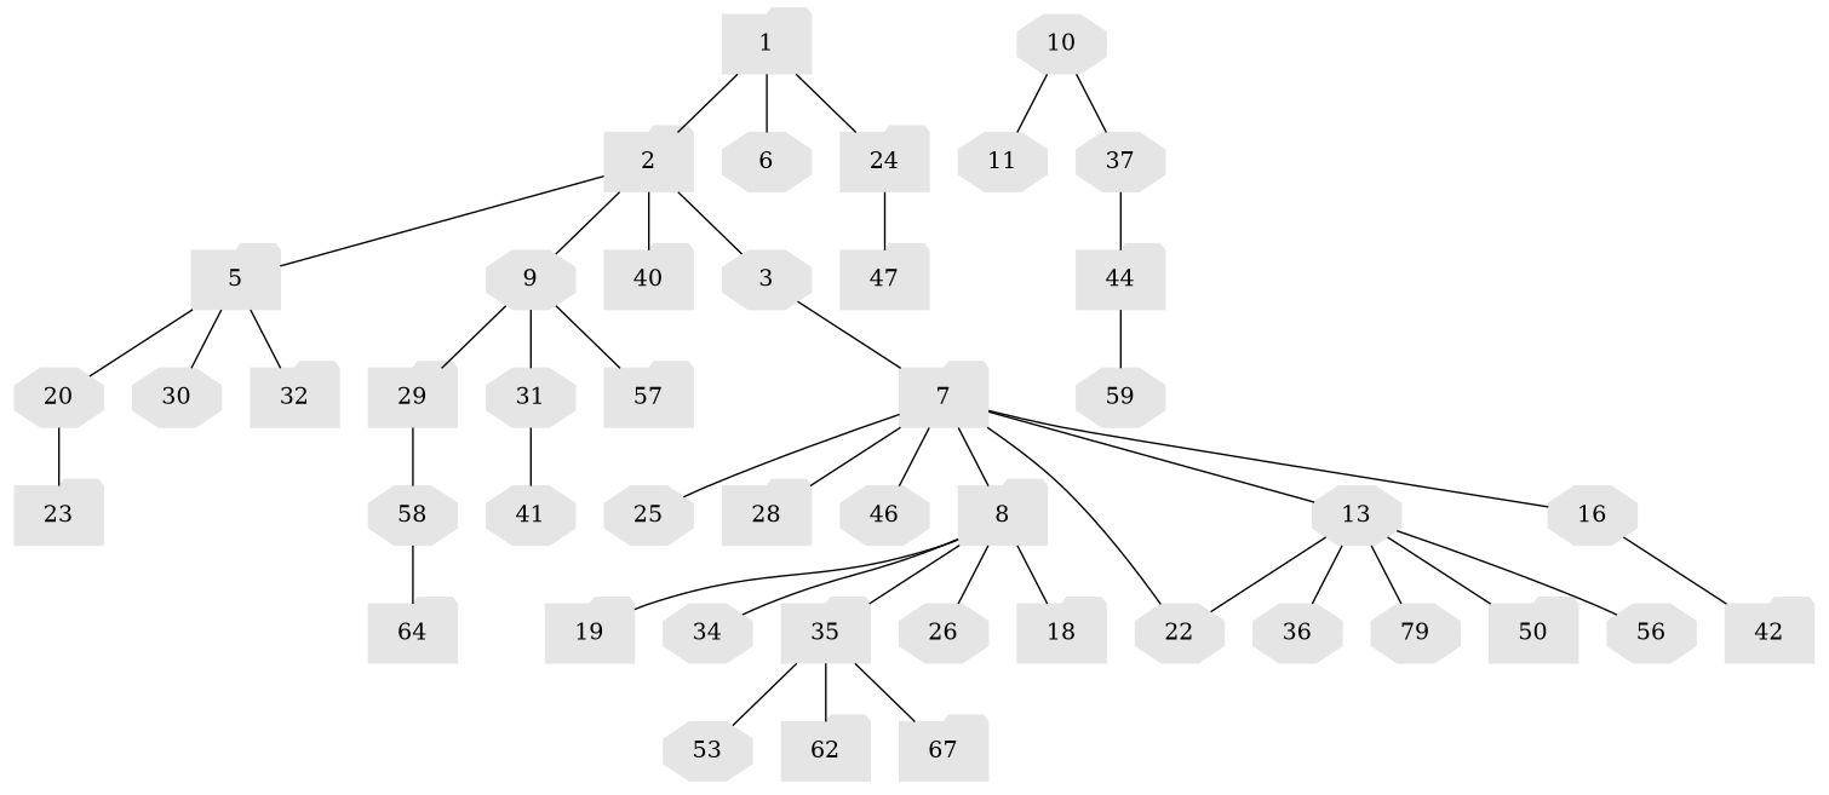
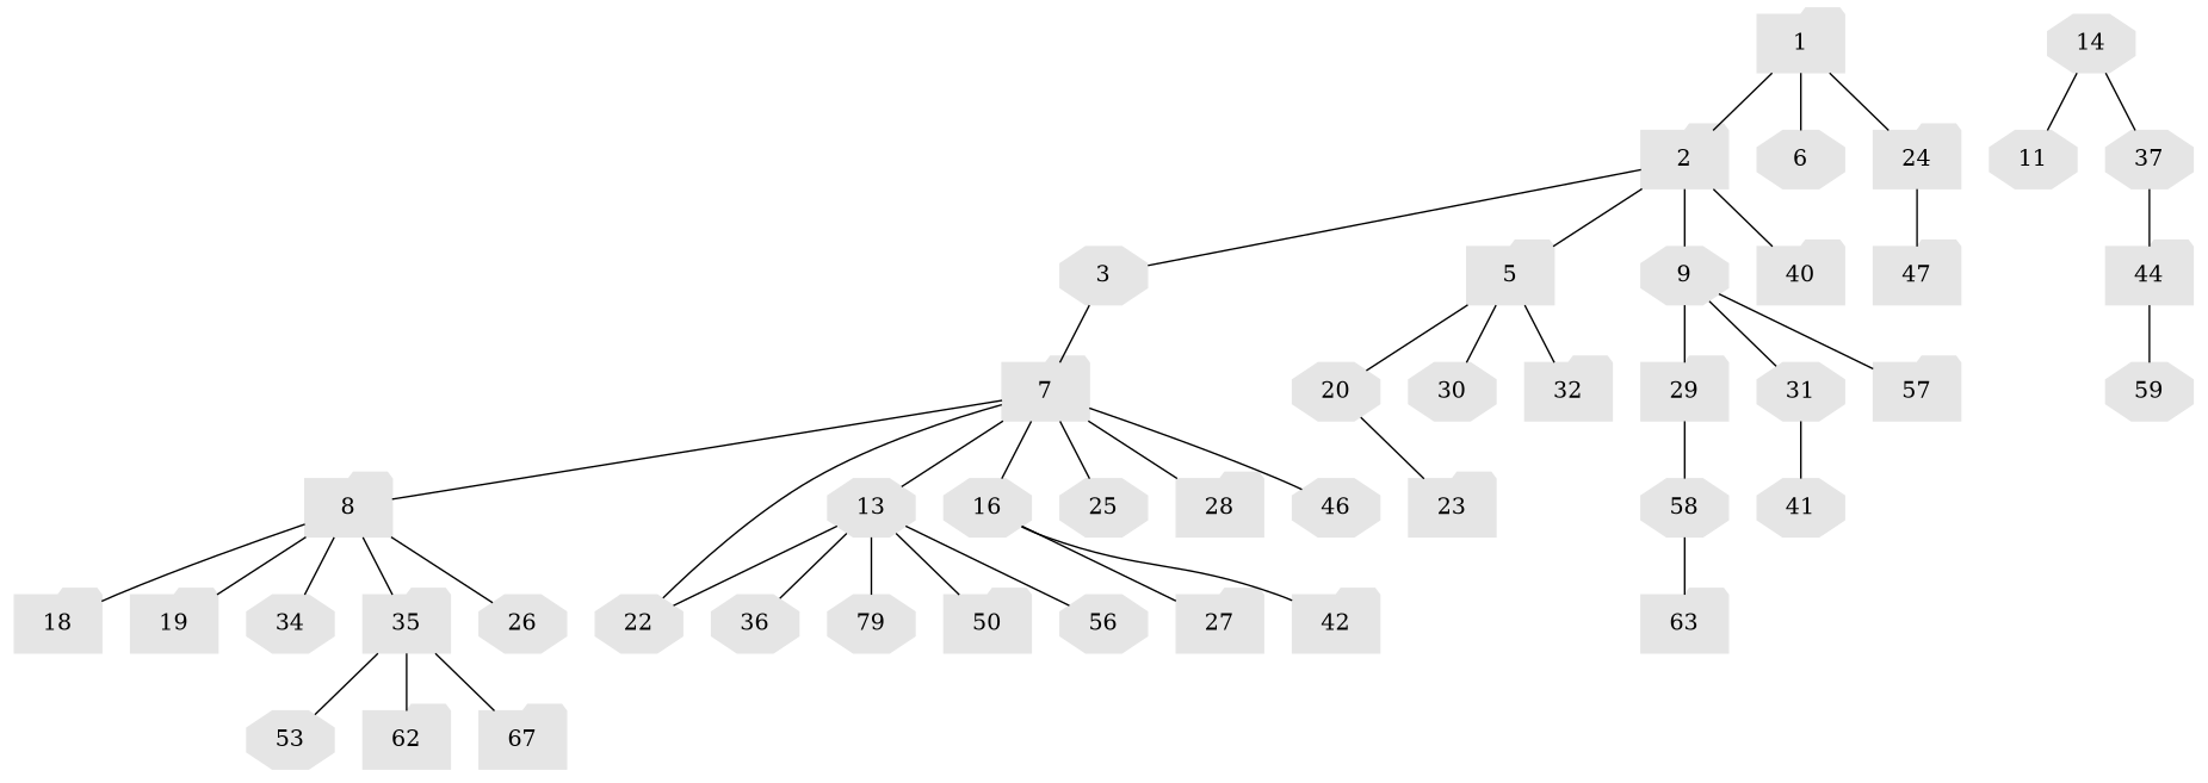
  graph {
    node [color=gray90 shape=folder style=filled]
    1 [super="+4"]
    2 [super="+12"]
    6 [shape=octagon super="+55"]
    24 [super="+38"]
    3 [shape=octagon super="+51"]
    5 [super="+15"]
    9 [shape=octagon super="+48"]
    40 [super="+45"]
    47
    7 [super="+14"]
    20 [shape=octagon super="+68"]
    30 [shape=octagon]
    32
    29
    31 [shape=octagon super="+64"]
    57
    8 [super="+16"]
    13 [shape=octagon super="+33"]
    n19 [label=16 shape=octagon super="+26"]
    25 [shape=octagon]
    28
    46 [shape=octagon]
    22 [shape=octagon]
    23
    18
    19
    34 [shape=octagon]
    35 [super="+39"]
    n29 [label=26 shape=octagon]
-   10 [shape=octagon super="+21"]
+   10 [shape=octagon super="+21" label=14]
    11 [shape=octagon]
    37 [shape=octagon]
    36 [shape=octagon]
    n34 [label=79 shape=octagon]
    50 [super="+65"]
    56 [shape=octagon super="+60"]
+   27
    42 [super="+52"]
    53 [shape=octagon]
    62
    67
    58 [shape=octagon super="+61"]
    41 [shape=octagon super="+43"]
    44 [super="+54"]
-   63 [label=64]
+   63
    59 [shape=octagon]
    1 -- 2
    1 -- 6
    1 -- 24
    2 -- 3
    2 -- 5
    2 -- 9
    2 -- 40
    24 -- 47
    3 -- 7
    5 -- 20
    5 -- 30
    5 -- 32
    9 -- 29
    9 -- 31
    9 -- 57
    7 -- 8
    7 -- 13
    7 -- n19
    7 -- 25
    7 -- 28
    7 -- 46
    7 -- 22
    20 -- 23
    29 -- 58
    31 -- 41
    8 -- 18
    8 -- 19
    8 -- 34
    8 -- 35
    8 -- n29
    13 -- 22
    13 -- 36
    13 -- n34
    13 -- 50
    13 -- 56
+   n19 -- 27
    n19 -- 42
    35 -- 53
    35 -- 62
    35 -- 67
    10 -- 11
    10 -- 37
    37 -- 44
    58 -- 63
    44 -- 59
  }
